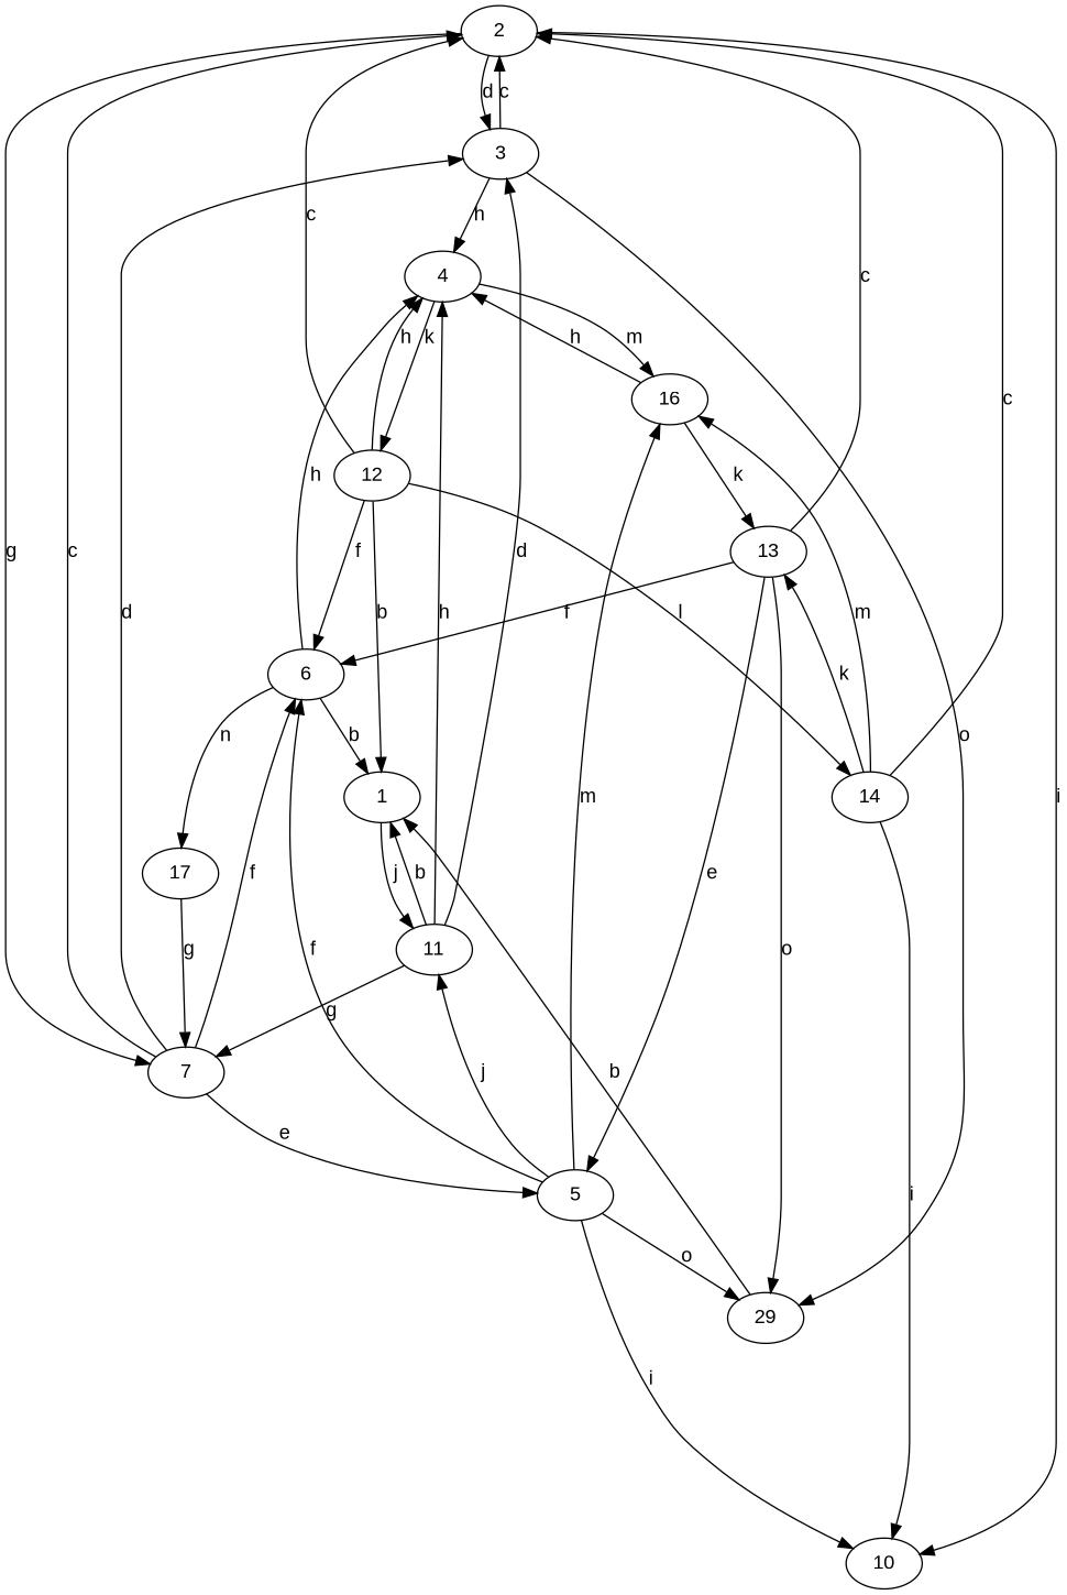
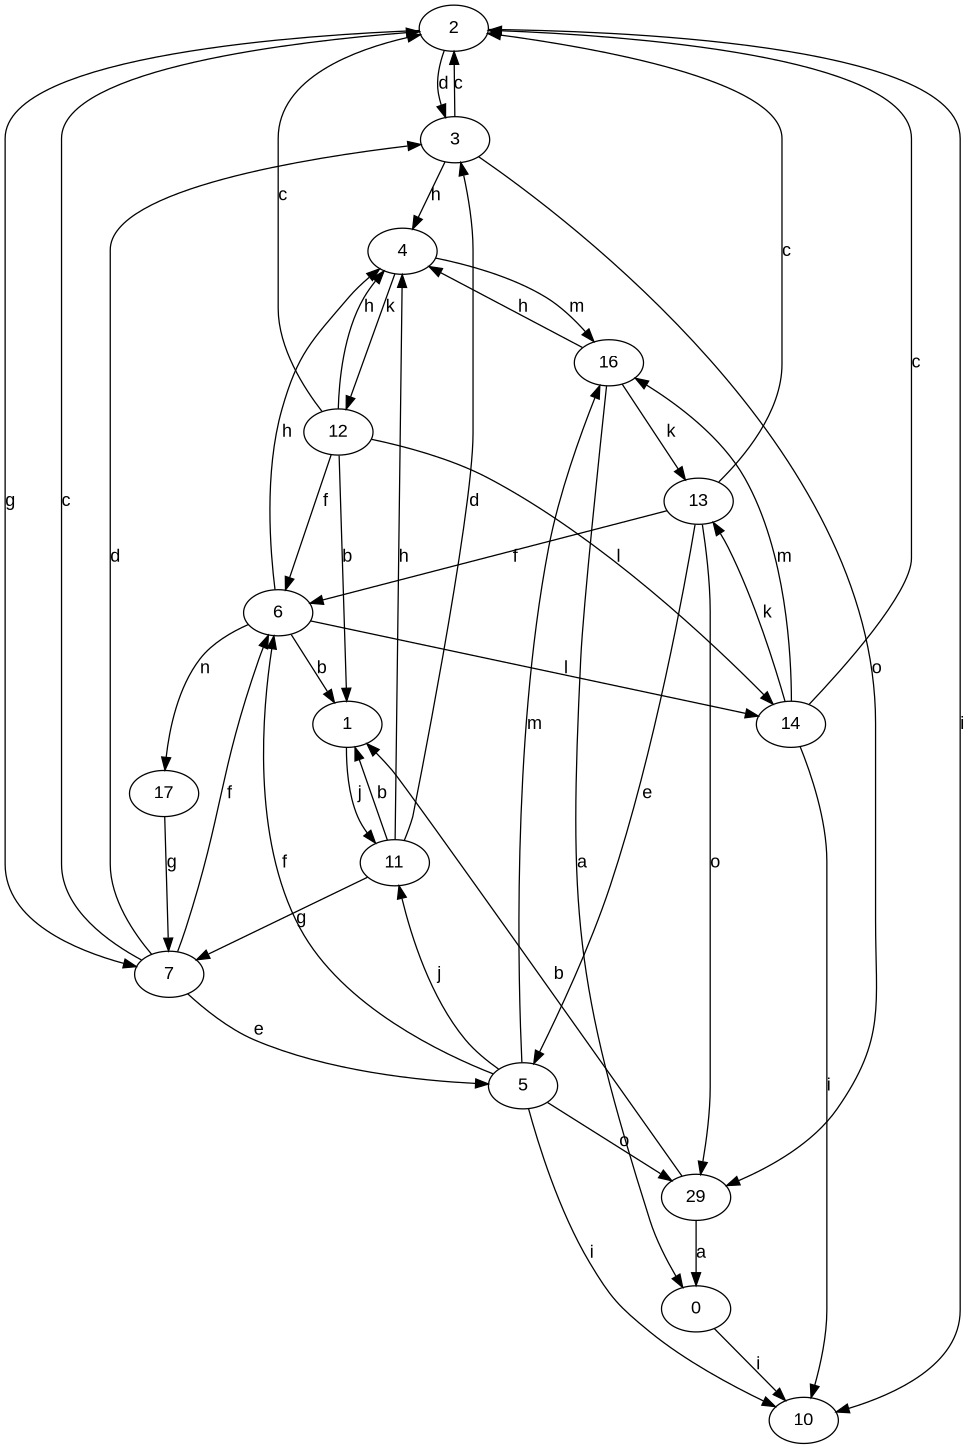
  strict digraph {
    fontname="Liberation Sans"
    node [fontname="Liberation Sans"]
    edge [fontname="Liberation Sans"]
+   0
    10
    1
    11
    3
    7
    n7 [label=4]
    2
    n9 [label=29]
    5
    6
    16
    12
    14
    17
    13
+   0 -> 10 [label=i]
    1 -> 11 [label=j]
    11 -> 1 [label=b]
    11 -> 3 [label=d]
    11 -> 7 [label=g]
    11 -> n7 [label=h]
    3 -> n7 [label=h]
    3 -> 2 [label=c]
    3 -> n9 [label=o]
    7 -> 3 [label=d]
    7 -> 2 [label=c]
    7 -> 5 [label=e]
    7 -> 6 [label=f]
    n7 -> 16 [label=m]
    n7 -> 12 [label=k]
    2 -> 10 [label=i]
    2 -> 3 [label=d]
    2 -> 7 [label=g]
+   n9 -> 0 [label=a]
    n9 -> 1 [label=b]
    5 -> 10 [label=i]
    5 -> 11 [label=j]
    5 -> n9 [label=o]
    5 -> 6 [label=f]
    5 -> 16 [label=m]
    6 -> 1 [label=b]
    6 -> n7 [label=h]
+   6 -> 14 [label=l]
    6 -> 17 [label=n]
+   16 -> 0 [label=a]
    16 -> n7 [label=h]
    16 -> 13 [label=k]
    12 -> 1 [label=b]
    12 -> n7 [label=h]
    12 -> 2 [label=c]
    12 -> 6 [label=f]
    12 -> 14 [label=l]
    14 -> 10 [label=i]
    14 -> 2 [label=c]
    14 -> 16 [label=m]
    14 -> 13 [label=k]
    17 -> 7 [label=g]
    13 -> 2 [label=c]
    13 -> n9 [label=o]
    13 -> 5 [label=e]
    13 -> 6 [label=f]
  }
